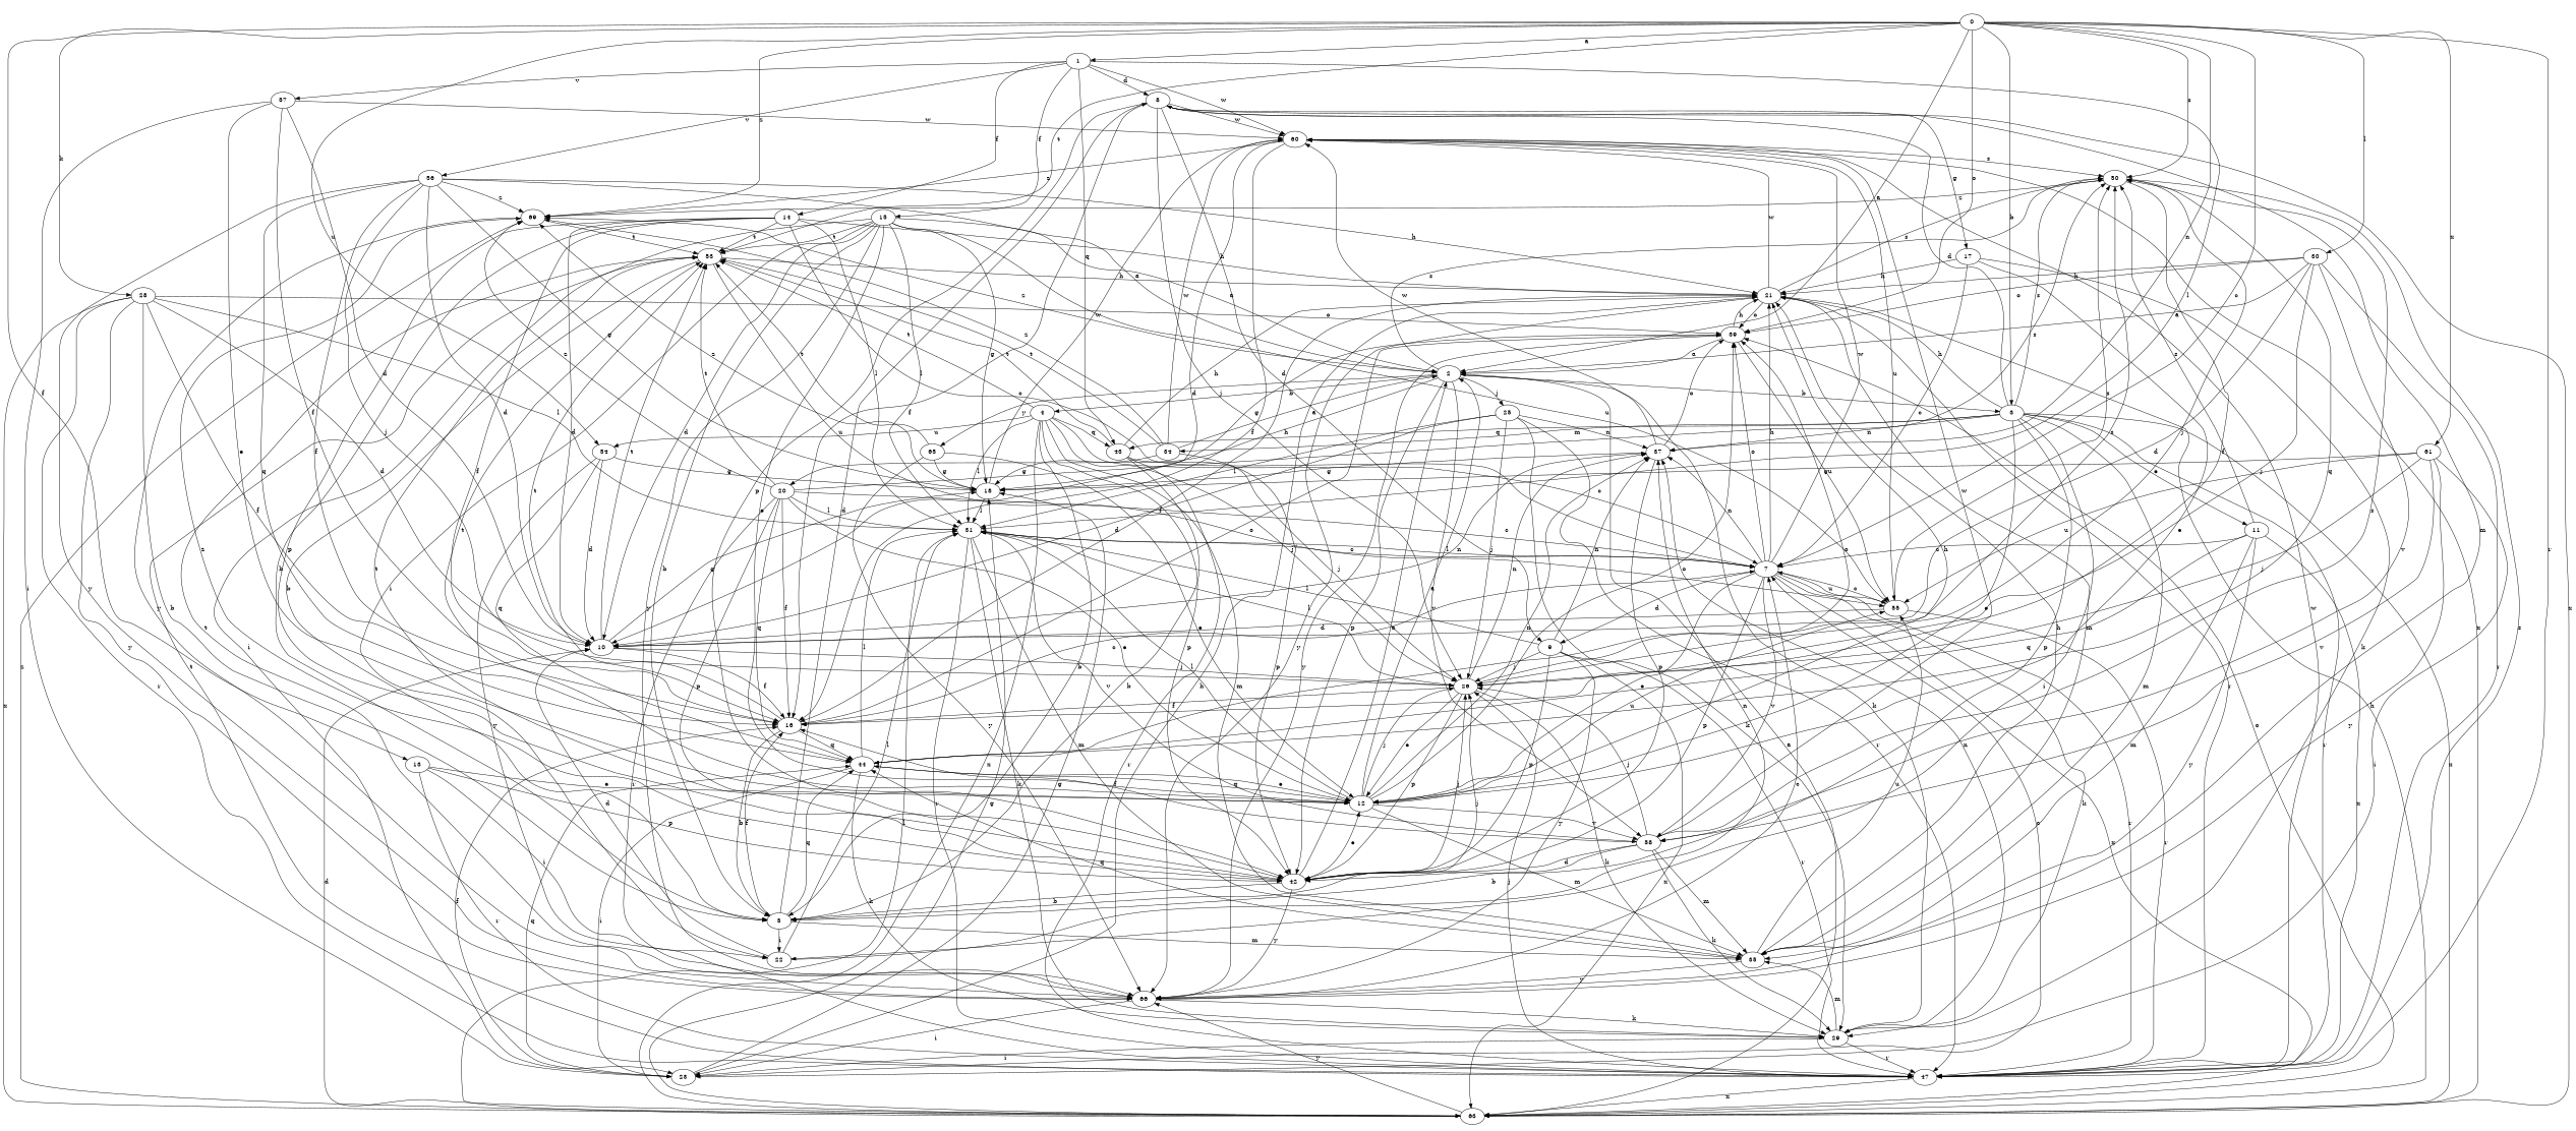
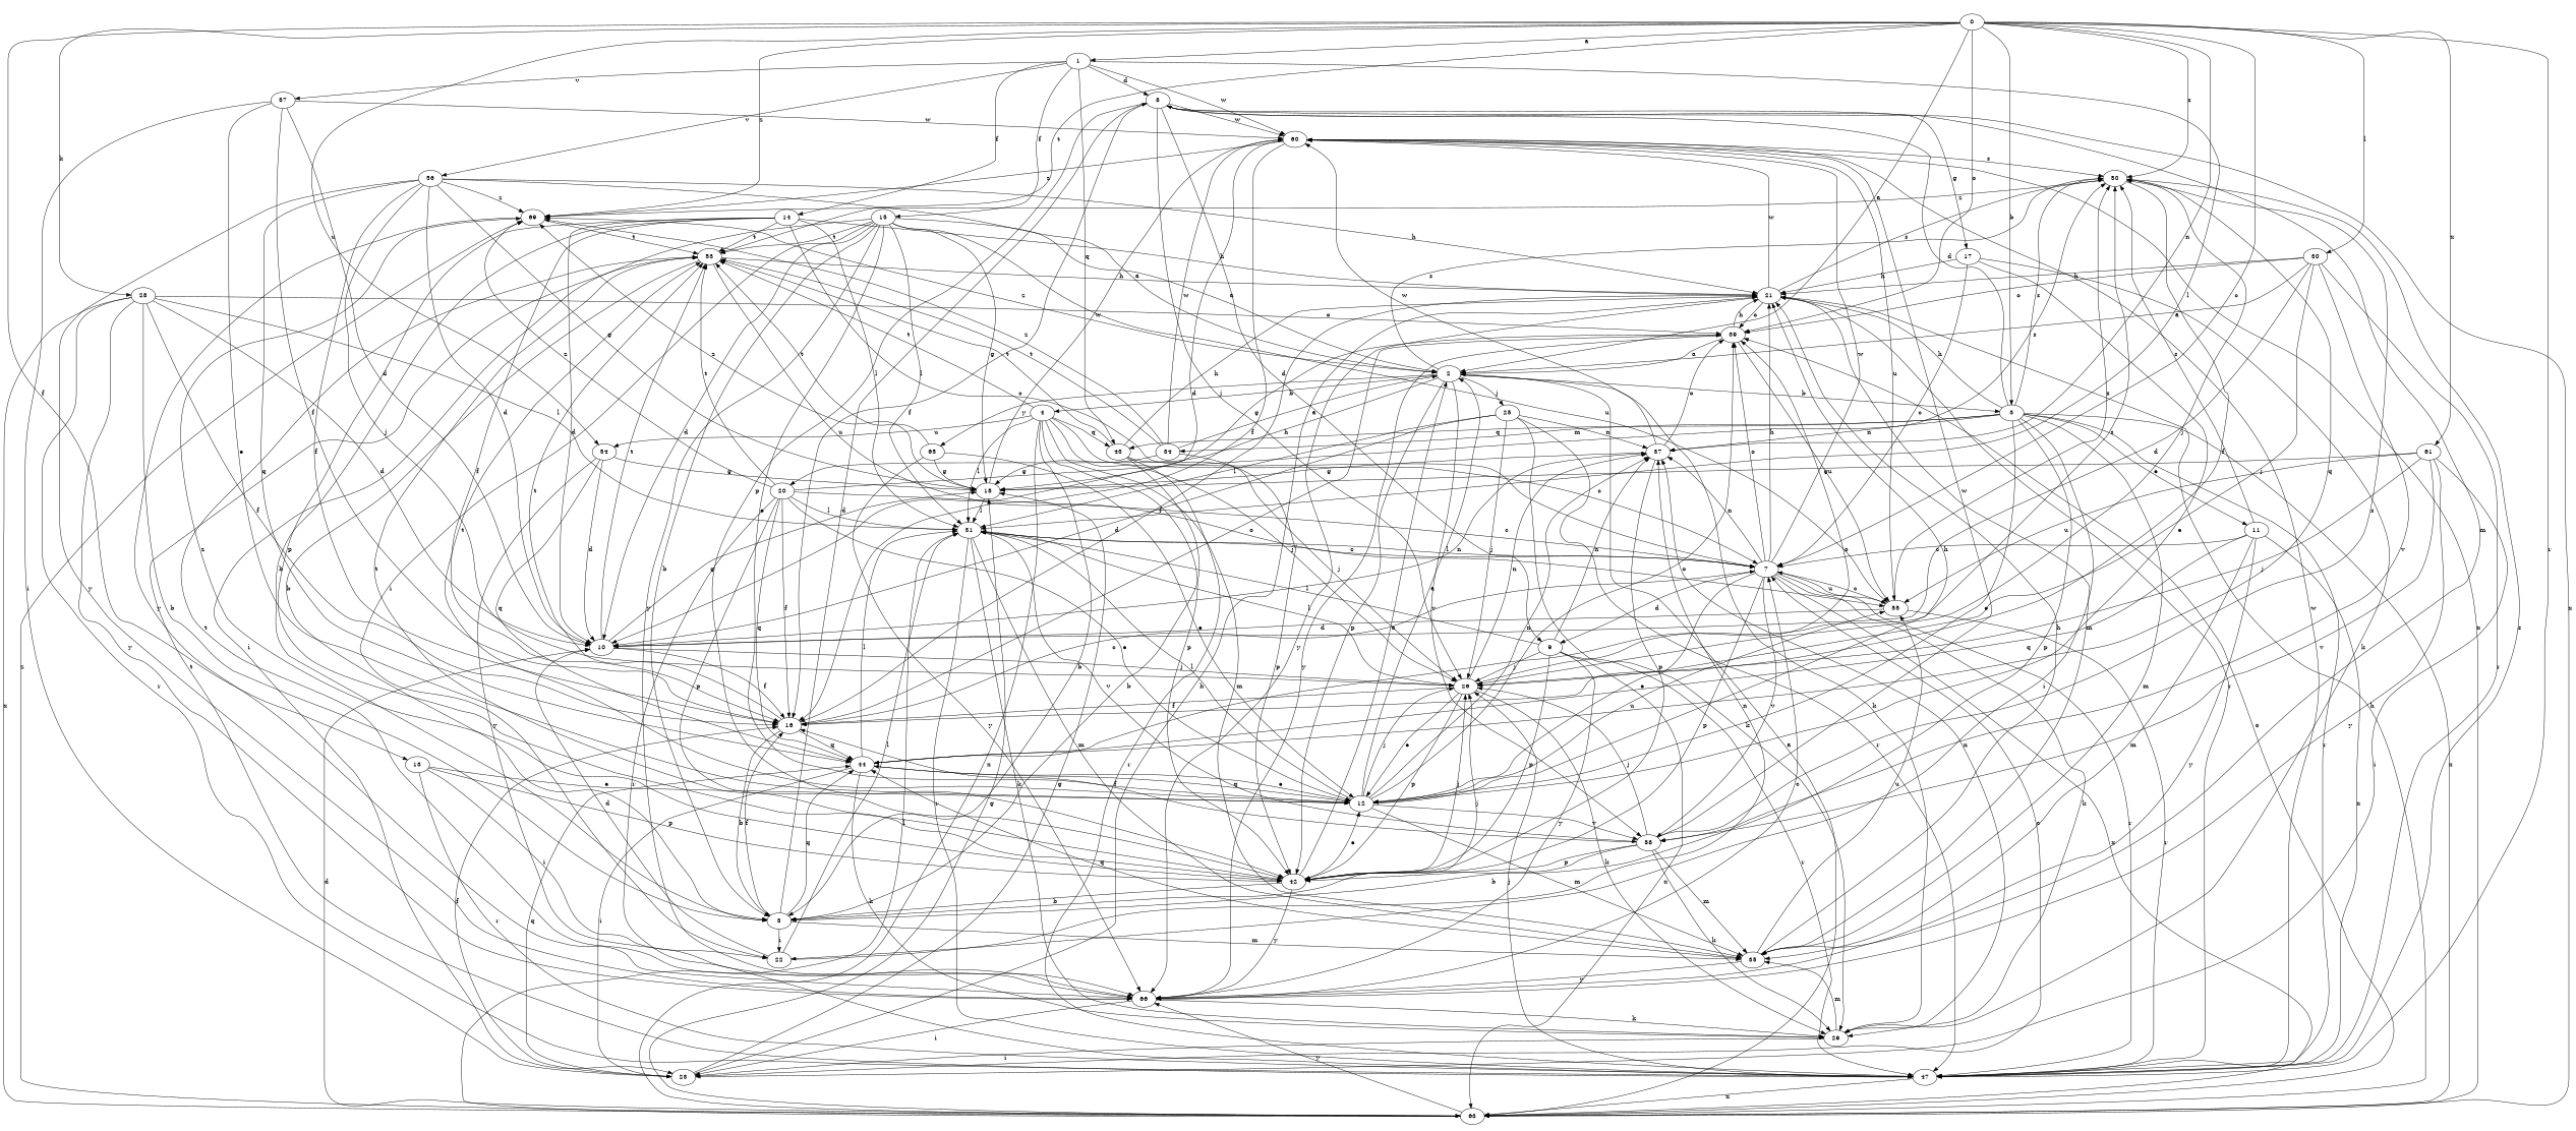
  strict digraph {
    0
    1
    2
    3
    7
    13
    28
    30
    37
    39
    47
    50
    53
    54
    61
    69
    8
    14
    15
    31
    43
    56
    57
    60
    4
    20
    25
    29
    42
    58
    65
    11
    12
    21
    22
    34
    35
    63
    9
    55
    5
    16
    66
    10
    26
    18
    44
    23
    17
    0 -> 1 [label=a]
    0 -> 2 [label=a]
    0 -> 3 [label=b]
    0 -> 7 [label=c]
    0 -> 13 [label=f]
    0 -> 28 [label=k]
    0 -> 30 [label=l]
    0 -> 37 [label=n]
    0 -> 39 [label=o]
    0 -> 47 [label=r]
    0 -> 50 [label=s]
    0 -> 53 [label=t]
    0 -> 54 [label=u]
    0 -> 61 [label=x]
    0 -> 69 [label=z]
    1 -> 8 [label=d]
    1 -> 14 [label=f]
    1 -> 15 [label=f]
    1 -> 31 [label=l]
    1 -> 43 [label=q]
    1 -> 56 [label=v]
    1 -> 57 [label=v]
    1 -> 60 [label=w]
    2 -> 3 [label=b]
    2 -> 50 [label=s]
    2 -> 69 [label=z]
    2 -> 4 [label=b]
    2 -> 20 [label=h]
    2 -> 25 [label=j]
    2 -> 29 [label=k]
    2 -> 42 [label=p]
    2 -> 58 [label=v]
    2 -> 65 [label=y]
    3 -> 37 [label=n]
    3 -> 47 [label=r]
    3 -> 50 [label=s]
    3 -> 8 [label=d]
    3 -> 43 [label=q]
    3 -> 42 [label=p]
    3 -> 11 [label=e]
    3 -> 12 [label=e]
    3 -> 21 [label=h]
    3 -> 22 [label=i]
    3 -> 34 [label=m]
    3 -> 35 [label=m]
    3 -> 63 [label=x]
    7 -> 37 [label=n]
    7 -> 39 [label=o]
    7 -> 47 [label=r]
    7 -> 31 [label=l]
    7 -> 60 [label=w]
    7 -> 29 [label=k]
    7 -> 42 [label=p]
    7 -> 58 [label=v]
    7 -> 12 [label=e]
    7 -> 21 [label=h]
    7 -> 63 [label=x]
    7 -> 9 [label=d]
    7 -> 55 [label=u]
    13 -> 47 [label=r]
    13 -> 42 [label=p]
    13 -> 12 [label=e]
    13 -> 22 [label=i]
    28 -> 39 [label=o]
    28 -> 47 [label=r]
    28 -> 31 [label=l]
    28 -> 63 [label=x]
    28 -> 5 [label=b]
    28 -> 16 [label=f]
    28 -> 66 [label=y]
    28 -> 10 [label=d]
    30 -> 2 [label=a]
    30 -> 39 [label=o]
    30 -> 47 [label=r]
    30 -> 58 [label=v]
    30 -> 21 [label=h]
    30 -> 10 [label=d]
    30 -> 26 [label=j]
    37 -> 39 [label=o]
    37 -> 60 [label=w]
    37 -> 42 [label=p]
    37 -> 18 [label=g]
    39 -> 2 [label=a]
    39 -> 21 [label=h]
    39 -> 55 [label=u]
    39 -> 66 [label=y]
    39 -> 18 [label=g]
    47 -> 50 [label=s]
    47 -> 53 [label=t]
    47 -> 60 [label=w]
    47 -> 63 [label=x]
    47 -> 26 [label=j]
    50 -> 69 [label=z]
    50 -> 16 [label=f]
    50 -> 26 [label=j]
    50 -> 44 [label=q]
    53 -> 21 [label=h]
    53 -> 55 [label=u]
    53 -> 5 [label=b]
    54 -> 66 [label=y]
    54 -> 10 [label=d]
    54 -> 18 [label=g]
    54 -> 44 [label=q]
    61 -> 58 [label=v]
    61 -> 55 [label=u]
    61 -> 66 [label=y]
    61 -> 26 [label=j]
    61 -> 18 [label=g]
    61 -> 23 [label=i]
    69 -> 53 [label=t]
    69 -> 66 [label=y]
    8 -> 60 [label=w]
    8 -> 42 [label=p]
    8 -> 35 [label=m]
    8 -> 63 [label=x]
    8 -> 9 [label=d]
    8 -> 16 [label=f]
    8 -> 26 [label=j]
    8 -> 17 [label=g]
    14 -> 7 [label=c]
    14 -> 53 [label=t]
    14 -> 31 [label=l]
    14 -> 42 [label=p]
    14 -> 21 [label=h]
    14 -> 5 [label=b]
    14 -> 16 [label=f]
    14 -> 10 [label=d]
    15 -> 2 [label=a]
    15 -> 53 [label=t]
    15 -> 31 [label=l]
    15 -> 12 [label=e]
    15 -> 22 [label=i]
    15 -> 55 [label=u]
    15 -> 5 [label=b]
    15 -> 66 [label=y]
    15 -> 10 [label=d]
    15 -> 18 [label=g]
    15 -> 23 [label=i]
    31 -> 7 [label=c]
    31 -> 47 [label=r]
    31 -> 29 [label=k]
    31 -> 58 [label=v]
    31 -> 35 [label=m]
    43 -> 47 [label=r]
    43 -> 53 [label=t]
    43 -> 21 [label=h]
    43 -> 5 [label=b]
    43 -> 26 [label=j]
    56 -> 2 [label=a]
    56 -> 69 [label=z]
    56 -> 21 [label=h]
    56 -> 16 [label=f]
    56 -> 66 [label=y]
    56 -> 10 [label=d]
    56 -> 26 [label=j]
    56 -> 18 [label=g]
    56 -> 44 [label=q]
    57 -> 60 [label=w]
    57 -> 12 [label=e]
    57 -> 16 [label=f]
    57 -> 10 [label=d]
    57 -> 23 [label=i]
    60 -> 50 [label=s]
    60 -> 69 [label=z]
    60 -> 63 [label=x]
    60 -> 55 [label=u]
    60 -> 16 [label=f]
    60 -> 10 [label=d]
    4 -> 7 [label=c]
    4 -> 53 [label=t]
    4 -> 54 [label=u]
    4 -> 31 [label=l]
    4 -> 43 [label=q]
    4 -> 42 [label=p]
    4 -> 35 [label=m]
    4 -> 63 [label=x]
    4 -> 5 [label=b]
    4 -> 26 [label=j]
    20 -> 7 [label=c]
    20 -> 47 [label=r]
    20 -> 50 [label=s]
    20 -> 53 [label=t]
    20 -> 69 [label=z]
    20 -> 31 [label=l]
    20 -> 42 [label=p]
    20 -> 12 [label=e]
    20 -> 16 [label=f]
    20 -> 44 [label=q]
    25 -> 37 [label=n]
    25 -> 47 [label=r]
    25 -> 31 [label=l]
    25 -> 29 [label=k]
    25 -> 10 [label=d]
    25 -> 26 [label=j]
    29 -> 37 [label=n]
-   29 -> 47 [label=r]
    29 -> 35 [label=m]
    29 -> 23 [label=i]
    42 -> 2 [label=a]
    42 -> 53 [label=t]
    42 -> 69 [label=z]
    42 -> 12 [label=e]
    42 -> 5 [label=b]
    42 -> 66 [label=y]
    42 -> 26 [label=j]
    58 -> 50 [label=s]
    58 -> 60 [label=w]
    58 -> 29 [label=k]
-   58 -> 42 [label=d]
+   58 -> 42 [label=p]
    58 -> 35 [label=m]
    58 -> 5 [label=b]
    58 -> 16 [label=f]
    58 -> 26 [label=j]
    65 -> 53 [label=t]
    65 -> 12 [label=e]
    65 -> 66 [label=y]
    65 -> 18 [label=g]
    11 -> 7 [label=c]
    11 -> 47 [label=x]
    11 -> 50 [label=s]
    11 -> 35 [label=m]
    11 -> 66 [label=y]
    11 -> 44 [label=q]
    12 -> 2 [label=a]
    12 -> 37 [label=n]
    12 -> 39 [label=o]
    12 -> 53 [label=t]
    12 -> 31 [label=l]
    12 -> 58 [label=v]
    12 -> 21 [label=h]
    12 -> 35 [label=m]
    12 -> 55 [label=u]
    12 -> 26 [label=j]
    12 -> 44 [label=q]
    21 -> 39 [label=o]
    21 -> 47 [label=r]
    21 -> 50 [label=s]
    21 -> 60 [label=w]
    21 -> 35 [label=m]
    21 -> 16 [label=f]
    21 -> 66 [label=y]
    22 -> 37 [label=n]
    22 -> 31 [label=l]
    22 -> 10 [label=d]
    34 -> 2 [label=a]
    34 -> 53 [label=t]
    34 -> 69 [label=z]
    34 -> 60 [label=w]
    34 -> 42 [label=p]
    34 -> 18 [label=g]
    35 -> 21 [label=h]
    35 -> 55 [label=u]
    35 -> 66 [label=y]
    35 -> 44 [label=q]
    63 -> 2 [label=a]
    63 -> 39 [label=o]
    63 -> 69 [label=z]
    63 -> 31 [label=l]
    63 -> 21 [label=h]
    63 -> 66 [label=y]
    63 -> 10 [label=d]
    63 -> 18 [label=g]
    9 -> 37 [label=n]
    9 -> 47 [label=r]
    9 -> 31 [label=l]
    9 -> 42 [label=p]
    9 -> 63 [label=x]
    9 -> 66 [label=y]
    9 -> 26 [label=j]
    55 -> 7 [label=c]
    55 -> 47 [label=r]
    55 -> 50 [label=s]
    55 -> 10 [label=d]
    5 -> 8 [label=d]
    5 -> 22 [label=i]
    5 -> 35 [label=m]
    5 -> 16 [label=f]
    5 -> 26 [label=j]
    5 -> 44 [label=q]
    16 -> 7 [label=c]
    16 -> 39 [label=o]
    16 -> 53 [label=t]
    16 -> 5 [label=b]
    16 -> 44 [label=q]
    66 -> 7 [label=c]
    66 -> 53 [label=t]
    66 -> 29 [label=k]
    66 -> 23 [label=i]
    10 -> 37 [label=n]
    10 -> 53 [label=t]
    10 -> 16 [label=f]
    10 -> 26 [label=j]
    10 -> 18 [label=g]
    26 -> 37 [label=n]
    26 -> 50 [label=s]
    26 -> 31 [label=l]
    26 -> 29 [label=k]
    26 -> 42 [label=p]
    26 -> 12 [label=e]
    26 -> 16 [label=f]
    18 -> 69 [label=z]
    18 -> 31 [label=l]
    18 -> 60 [label=w]
    44 -> 39 [label=o]
    44 -> 31 [label=l]
    44 -> 29 [label=k]
    44 -> 12 [label=e]
    44 -> 23 [label=i]
    23 -> 7 [label=c]
    23 -> 21 [label=h]
    23 -> 16 [label=f]
    23 -> 18 [label=g]
    23 -> 44 [label=q]
    17 -> 7 [label=c]
    17 -> 29 [label=k]
    17 -> 12 [label=e]
    17 -> 21 [label=h]
  }
